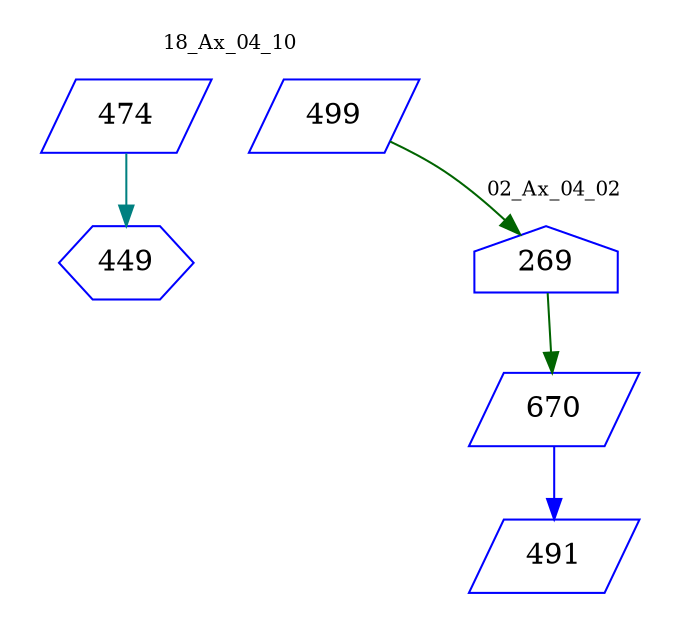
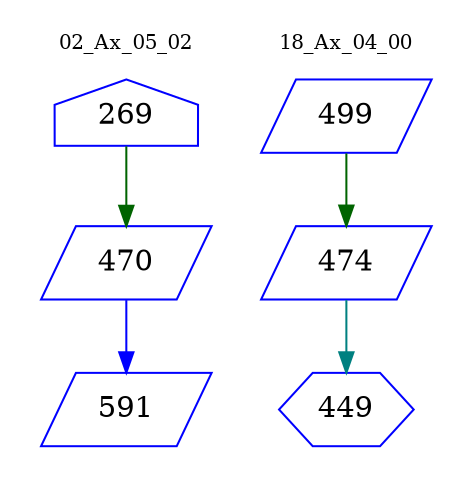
  digraph {
    node [color=blue shape=parallelogram]
    edge [color=darkgreen]
    n1 [label=269 shape=house]
-   n2 [label=670]
-   n3 [label=491]
+   n2 [label=470]
+   n3 [label=591]
    n4 [label=499]
    n5 [label=474]
    n6 [label=449 shape=hexagon]
    subgraph cluster_1 {
      color=white
      fontsize=10
-     label="02_Ax_04_02"
+     label="02_Ax_05_02"
      n1
      n2
      n3
    }
    subgraph cluster_2 {
      color=white
      fontsize=10
-     label="18_Ax_04_10"
+     label="18_Ax_04_00"
      n4
      n5
      n6
    }
    n1 -> n2
    n2 -> n3 [color=blue]
-   n4 -> n1
+   n4 -> n5
    n5 -> n6 [color=teal]
  }
